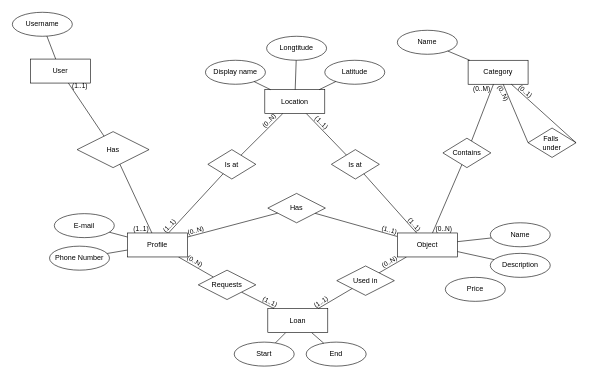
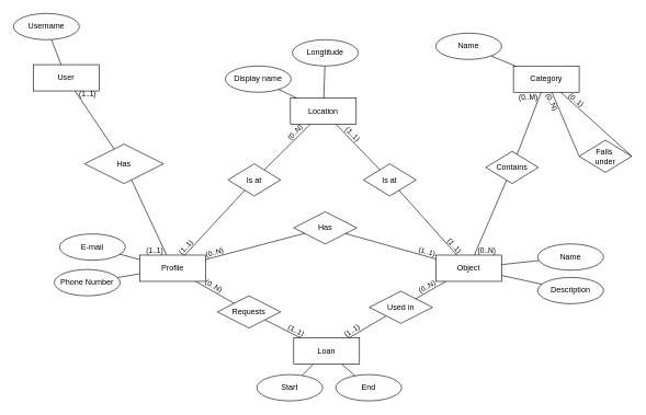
  <mxCell id="0" />
  <mxCell id="1" parent="0" />
  <mxCell id="2" value="Has" style="rhombus;whiteSpace=wrap;html=1;" parent="1" vertex="1"><mxGeometry x="446" y="322" width="96" height="49" as="geometry" /></mxCell>
  <mxCell id="3" value="" style="endArrow=none;html=1;rounded=0;" parent="1" source="28" target="2" edge="1"><mxGeometry width="50" height="50" relative="1" as="geometry"><mxPoint x="322" y="392.348" as="sourcePoint" /><mxPoint x="512" y="368" as="targetPoint" /></mxGeometry></mxCell>
  <mxCell id="4" value="" style="endArrow=none;html=1;rounded=0;" parent="1" source="27" target="2" edge="1"><mxGeometry width="50" height="50" relative="1" as="geometry"><mxPoint x="662" y="392.348" as="sourcePoint" /><mxPoint x="512" y="368" as="targetPoint" /></mxGeometry></mxCell>
  <mxCell id="5" value="" style="endArrow=none;html=1;rounded=0;" parent="1" source="28" target="53" edge="1"><mxGeometry width="50" height="50" relative="1" as="geometry"><mxPoint x="322" y="428.87" as="sourcePoint" /><mxPoint x="342.133" y="489.858" as="targetPoint" /></mxGeometry></mxCell>
  <mxCell id="6" value="" style="endArrow=none;html=1;rounded=0;" parent="1" source="54" target="27" edge="1"><mxGeometry width="50" height="50" relative="1" as="geometry"><mxPoint x="523.95" y="464.842" as="sourcePoint" /><mxPoint x="662" y="428.87" as="targetPoint" /></mxGeometry></mxCell>
  <mxCell id="7" value="&lt;font style=&quot;font-size: 11px;&quot;&gt;(1..1)&lt;/font&gt;" style="text;html=1;align=center;verticalAlign=middle;whiteSpace=wrap;rounded=0;rotation=15;" parent="1" vertex="1"><mxGeometry x="639" y="373" width="20" height="20" as="geometry" /></mxCell>
  <mxCell id="8" value="&lt;font style=&quot;font-size: 11px;&quot;&gt;(0..N)&lt;/font&gt;" style="text;html=1;align=center;verticalAlign=middle;whiteSpace=wrap;rounded=0;rotation=-16;" parent="1" vertex="1"><mxGeometry x="316" y="374" width="20" height="20" as="geometry" /></mxCell>
  <mxCell id="9" value="&lt;font style=&quot;font-size: 11px;&quot;&gt;(0..N)&lt;/font&gt;" style="text;html=1;align=center;verticalAlign=middle;whiteSpace=wrap;rounded=0;rotation=30;" parent="1" vertex="1"><mxGeometry x="315" y="425" width="20" height="20" as="geometry" /></mxCell>
  <mxCell id="10" value="&lt;font style=&quot;font-size: 11px;&quot;&gt;(0..N)&lt;/font&gt;" style="text;html=1;align=center;verticalAlign=middle;whiteSpace=wrap;rounded=0;rotation=-30;" parent="1" vertex="1"><mxGeometry x="639" y="426" width="20" height="20" as="geometry" /></mxCell>
  <mxCell id="11" value="Username" style="ellipse;whiteSpace=wrap;html=1;align=center;" parent="1" vertex="1"><mxGeometry x="20" y="20" width="100" height="40" as="geometry" /></mxCell>
  <mxCell id="12" value="E-mail" style="ellipse;whiteSpace=wrap;html=1;align=center;" parent="1" vertex="1"><mxGeometry x="90" y="355.77" width="100" height="40" as="geometry" /></mxCell>
  <mxCell id="13" value="Phone Number" style="ellipse;whiteSpace=wrap;html=1;align=center;" parent="1" vertex="1"><mxGeometry x="82" y="410" width="100" height="40" as="geometry" /></mxCell>
  <mxCell id="14" value="" style="endArrow=none;html=1;rounded=0;" parent="1" source="28" target="13" edge="1"><mxGeometry relative="1" as="geometry"><mxPoint x="312" y="253.714" as="sourcePoint" /><mxPoint x="352" y="388" as="targetPoint" /></mxGeometry></mxCell>
  <mxCell id="15" value="" style="endArrow=none;html=1;rounded=0;" parent="1" source="28" target="12" edge="1"><mxGeometry relative="1" as="geometry"><mxPoint x="312" y="231.529" as="sourcePoint" /><mxPoint x="362" y="398" as="targetPoint" /></mxGeometry></mxCell>
  <mxCell id="16" value="" style="endArrow=none;html=1;rounded=0;" parent="1" source="26" target="11" edge="1"><mxGeometry relative="1" as="geometry"><mxPoint x="90" y="98" as="sourcePoint" /><mxPoint x="150" y="294" as="targetPoint" /></mxGeometry></mxCell>
- <mxCell id="17" value="Price" style="ellipse;whiteSpace=wrap;html=1;align=center;" parent="1" vertex="1"><mxGeometry x="742" y="462" width="100" height="40" as="geometry" /></mxCell>
  <mxCell id="18" value="Description" style="ellipse;whiteSpace=wrap;html=1;align=center;" parent="1" vertex="1"><mxGeometry x="817" y="422" width="100" height="40" as="geometry" /></mxCell>
  <mxCell id="19" value="Name" style="ellipse;whiteSpace=wrap;html=1;align=center;" parent="1" vertex="1"><mxGeometry x="817" y="371" width="100" height="40" as="geometry" /></mxCell>
  <mxCell id="20" value="" style="endArrow=none;html=1;rounded=0;" parent="1" source="18" target="27" edge="1"><mxGeometry relative="1" as="geometry"><mxPoint x="582" y="568" as="sourcePoint" /><mxPoint x="782" y="401.625" as="targetPoint" /></mxGeometry></mxCell>
  <mxCell id="21" value="" style="endArrow=none;html=1;rounded=0;" parent="1" source="27" target="19" edge="1"><mxGeometry relative="1" as="geometry"><mxPoint x="777.714" y="378" as="sourcePoint" /><mxPoint x="742" y="448" as="targetPoint" /></mxGeometry></mxCell>
  <mxCell id="22" value="End" style="ellipse;whiteSpace=wrap;html=1;align=center;" parent="1" vertex="1"><mxGeometry x="510" y="570" width="100" height="40" as="geometry" /></mxCell>
  <mxCell id="23" value="Start" style="ellipse;whiteSpace=wrap;html=1;align=center;" parent="1" vertex="1"><mxGeometry x="390" y="570" width="100" height="40" as="geometry" /></mxCell>
  <mxCell id="24" value="" style="endArrow=none;html=1;rounded=0;" parent="1" source="22" target="51" edge="1"><mxGeometry relative="1" as="geometry"><mxPoint x="796" y="601.81" as="sourcePoint" /><mxPoint x="868.237" y="514" as="targetPoint" /></mxGeometry></mxCell>
  <mxCell id="25" value="" style="endArrow=none;html=1;rounded=0;" parent="1" source="23" target="51" edge="1"><mxGeometry relative="1" as="geometry"><mxPoint x="796" y="601.81" as="sourcePoint" /><mxPoint x="823.763" y="514" as="targetPoint" /></mxGeometry></mxCell>
  <mxCell id="26" value="User" style="whiteSpace=wrap;html=1;align=center;" parent="1" vertex="1"><mxGeometry x="50" y="98" width="100" height="40" as="geometry" /></mxCell>
  <mxCell id="27" value="Object" style="whiteSpace=wrap;html=1;align=center;" parent="1" vertex="1"><mxGeometry x="662" y="388" width="100" height="40" as="geometry" /></mxCell>
  <mxCell id="28" value="Profile" style="whiteSpace=wrap;html=1;align=center;" parent="1" vertex="1"><mxGeometry x="212" y="388" width="100" height="40" as="geometry" /></mxCell>
  <mxCell id="29" value="Has" style="shape=rhombus;perimeter=rhombusPerimeter;whiteSpace=wrap;html=1;align=center;" parent="1" vertex="1"><mxGeometry x="128" y="219" width="120" height="60" as="geometry" /></mxCell>
  <mxCell id="30" value="" style="endArrow=none;html=1;rounded=0;" parent="1" source="29" target="28" edge="1"><mxGeometry relative="1" as="geometry"><mxPoint x="172" y="558" as="sourcePoint" /><mxPoint x="332" y="558" as="targetPoint" /></mxGeometry></mxCell>
  <mxCell id="31" value="" style="endArrow=none;html=1;rounded=0;" parent="1" source="26" target="29" edge="1"><mxGeometry relative="1" as="geometry"><mxPoint x="172" y="558" as="sourcePoint" /><mxPoint x="332" y="558" as="targetPoint" /></mxGeometry></mxCell>
  <mxCell id="32" value="&lt;font style=&quot;font-size: 11px;&quot;&gt;(1..1)&lt;/font&gt;" style="text;html=1;align=center;verticalAlign=middle;whiteSpace=wrap;rounded=0;rotation=0;" parent="1" vertex="1"><mxGeometry x="123" y="133" width="20" height="20" as="geometry" /></mxCell>
  <mxCell id="33" value="&lt;font style=&quot;font-size: 11px;&quot;&gt;(1..1)&lt;/font&gt;" style="text;html=1;align=center;verticalAlign=middle;whiteSpace=wrap;rounded=0;rotation=0;" parent="1" vertex="1"><mxGeometry x="225" y="371" width="20" height="20" as="geometry" /></mxCell>
  <mxCell id="34" value="Location" style="whiteSpace=wrap;html=1;align=center;" parent="1" vertex="1"><mxGeometry x="441" y="149" width="100" height="40" as="geometry" /></mxCell>
  <mxCell id="35" value="Is at" style="rhombus;whiteSpace=wrap;html=1;" parent="1" vertex="1"><mxGeometry x="552" y="249" width="80" height="49" as="geometry" /></mxCell>
  <mxCell id="36" value="Is at" style="rhombus;whiteSpace=wrap;html=1;" parent="1" vertex="1"><mxGeometry x="346" y="249" width="80" height="49" as="geometry" /></mxCell>
  <mxCell id="37" value="" style="endArrow=none;html=1;rounded=0;" parent="1" source="36" target="34" edge="1"><mxGeometry relative="1" as="geometry"><mxPoint x="387" y="299" as="sourcePoint" /><mxPoint x="547" y="299" as="targetPoint" /></mxGeometry></mxCell>
  <mxCell id="38" value="" style="endArrow=none;html=1;rounded=0;" parent="1" source="28" target="36" edge="1"><mxGeometry relative="1" as="geometry"><mxPoint x="387" y="299" as="sourcePoint" /><mxPoint x="547" y="299" as="targetPoint" /></mxGeometry></mxCell>
  <mxCell id="39" value="" style="endArrow=none;html=1;rounded=0;" parent="1" source="27" target="35" edge="1"><mxGeometry relative="1" as="geometry"><mxPoint x="387" y="299" as="sourcePoint" /><mxPoint x="547" y="299" as="targetPoint" /></mxGeometry></mxCell>
  <mxCell id="40" value="" style="endArrow=none;html=1;rounded=0;" parent="1" source="35" target="34" edge="1"><mxGeometry relative="1" as="geometry"><mxPoint x="387" y="299" as="sourcePoint" /><mxPoint x="547" y="299" as="targetPoint" /></mxGeometry></mxCell>
  <mxCell id="41" value="&lt;font style=&quot;font-size: 11px;&quot;&gt;(0..N)&lt;/font&gt;" style="text;html=1;align=center;verticalAlign=middle;whiteSpace=wrap;rounded=0;rotation=-46;" parent="1" vertex="1"><mxGeometry x="437" y="190" width="22" height="21" as="geometry" /></mxCell>
  <mxCell id="42" value="&lt;font style=&quot;font-size: 11px;&quot;&gt;(1..1)&lt;/font&gt;" style="text;html=1;align=center;verticalAlign=middle;whiteSpace=wrap;rounded=0;rotation=-46;" parent="1" vertex="1"><mxGeometry x="272" y="365.77" width="20" height="20" as="geometry" /></mxCell>
  <mxCell id="43" value="&lt;font style=&quot;font-size: 11px;&quot;&gt;(1..1)&lt;/font&gt;" style="text;html=1;align=center;verticalAlign=middle;whiteSpace=wrap;rounded=0;rotation=45;" parent="1" vertex="1"><mxGeometry x="526" y="194" width="20" height="20" as="geometry" /></mxCell>
  <mxCell id="44" value="&lt;font style=&quot;font-size: 11px;&quot;&gt;(1..1)&lt;/font&gt;" style="text;html=1;align=center;verticalAlign=middle;whiteSpace=wrap;rounded=0;rotation=48;" parent="1" vertex="1"><mxGeometry x="681" y="363.77" width="20" height="20" as="geometry" /></mxCell>
- <mxCell id="45" value="Latitude" style="ellipse;whiteSpace=wrap;html=1;align=center;" parent="1" vertex="1"><mxGeometry x="541" y="100" width="100" height="40" as="geometry" /></mxCell>
  <mxCell id="46" value="Longtitude" style="ellipse;whiteSpace=wrap;html=1;align=center;" parent="1" vertex="1"><mxGeometry x="444" y="60" width="100" height="40" as="geometry" /></mxCell>
  <mxCell id="47" value="Display name" style="ellipse;whiteSpace=wrap;html=1;align=center;" parent="1" vertex="1"><mxGeometry x="342" y="100" width="100" height="40" as="geometry" /></mxCell>
- <mxCell id="48" value="" style="endArrow=none;html=1;rounded=0;" parent="1" source="34" target="45" edge="1"><mxGeometry relative="1" as="geometry"><mxPoint x="420" y="210" as="sourcePoint" /><mxPoint x="580" y="210" as="targetPoint" /></mxGeometry></mxCell>
  <mxCell id="49" value="" style="endArrow=none;html=1;rounded=0;" parent="1" source="34" target="46" edge="1"><mxGeometry relative="1" as="geometry"><mxPoint x="420" y="210" as="sourcePoint" /><mxPoint x="580" y="210" as="targetPoint" /></mxGeometry></mxCell>
  <mxCell id="50" value="" style="endArrow=none;html=1;rounded=0;" parent="1" source="47" target="34" edge="1"><mxGeometry relative="1" as="geometry"><mxPoint x="420" y="210" as="sourcePoint" /><mxPoint x="580" y="210" as="targetPoint" /></mxGeometry></mxCell>
  <mxCell id="51" value="Loan" style="whiteSpace=wrap;html=1;align=center;" vertex="1" parent="1"><mxGeometry x="446" y="514" width="100" height="40" as="geometry" /></mxCell>
  <mxCell id="52" value="" style="endArrow=none;html=1;rounded=0;" edge="1" parent="1" source="53" target="51"><mxGeometry width="50" height="50" relative="1" as="geometry"><mxPoint x="383.022" y="529.414" as="sourcePoint" /><mxPoint x="369" y="604" as="targetPoint" /></mxGeometry></mxCell>
  <mxCell id="53" value="Requests" style="rhombus;whiteSpace=wrap;html=1;" vertex="1" parent="1"><mxGeometry x="330" y="450" width="96" height="49" as="geometry" /></mxCell>
  <mxCell id="54" value="Used in" style="rhombus;whiteSpace=wrap;html=1;" vertex="1" parent="1"><mxGeometry x="561" y="443" width="96" height="49" as="geometry" /></mxCell>
  <mxCell id="55" value="" style="endArrow=none;html=1;rounded=0;" edge="1" parent="1" source="51" target="54"><mxGeometry relative="1" as="geometry"><mxPoint x="460" y="600" as="sourcePoint" /><mxPoint x="620" y="600" as="targetPoint" /></mxGeometry></mxCell>
  <mxCell id="56" value="Category" style="whiteSpace=wrap;html=1;align=center;" vertex="1" parent="1"><mxGeometry x="780" y="100" width="100" height="40" as="geometry" /></mxCell>
  <mxCell id="57" value="Contains" style="rhombus;whiteSpace=wrap;html=1;" vertex="1" parent="1"><mxGeometry x="738" y="230" width="80" height="49" as="geometry" /></mxCell>
  <mxCell id="58" value="" style="endArrow=none;html=1;rounded=0;" edge="1" parent="1" source="57" target="56"><mxGeometry relative="1" as="geometry"><mxPoint x="580" y="470" as="sourcePoint" /><mxPoint x="740" y="470" as="targetPoint" /></mxGeometry></mxCell>
  <mxCell id="59" value="" style="endArrow=none;html=1;rounded=0;" edge="1" parent="1" source="57" target="27"><mxGeometry relative="1" as="geometry"><mxPoint x="580" y="470" as="sourcePoint" /><mxPoint x="740" y="470" as="targetPoint" /></mxGeometry></mxCell>
  <mxCell id="60" value="Name" style="ellipse;whiteSpace=wrap;html=1;align=center;" vertex="1" parent="1"><mxGeometry x="662" y="50" width="100" height="40" as="geometry" /></mxCell>
  <mxCell id="61" value="Falls&amp;nbsp;&lt;div&gt;under&lt;/div&gt;" style="rhombus;whiteSpace=wrap;html=1;" vertex="1" parent="1"><mxGeometry x="880" y="213" width="80" height="49" as="geometry" /></mxCell>
  <mxCell id="62" value="" style="endArrow=none;html=1;rounded=0;exitX=1;exitY=0.5;exitDx=0;exitDy=0;" edge="1" parent="1" source="61" target="56"><mxGeometry relative="1" as="geometry"><mxPoint x="796" y="245" as="sourcePoint" /><mxPoint x="832" y="150" as="targetPoint" /></mxGeometry></mxCell>
  <mxCell id="63" value="" style="endArrow=none;html=1;rounded=0;exitX=0;exitY=0.5;exitDx=0;exitDy=0;" edge="1" parent="1" source="61" target="56"><mxGeometry relative="1" as="geometry"><mxPoint x="1000" y="248" as="sourcePoint" /><mxPoint x="867" y="150" as="targetPoint" /></mxGeometry></mxCell>
  <mxCell id="64" value="&lt;font style=&quot;font-size: 11px;&quot;&gt;(1..1)&lt;/font&gt;" style="text;html=1;align=center;verticalAlign=middle;whiteSpace=wrap;rounded=0;rotation=27;" vertex="1" parent="1"><mxGeometry x="440" y="493" width="20" height="20" as="geometry" /></mxCell>
  <mxCell id="65" value="&lt;font style=&quot;font-size: 11px;&quot;&gt;(1..1)&lt;/font&gt;" style="text;html=1;align=center;verticalAlign=middle;whiteSpace=wrap;rounded=0;rotation=-33;" vertex="1" parent="1"><mxGeometry x="525" y="493" width="20" height="20" as="geometry" /></mxCell>
  <mxCell id="66" value="&lt;font style=&quot;font-size: 11px;&quot;&gt;(0..M)&lt;/font&gt;" style="text;html=1;align=center;verticalAlign=middle;whiteSpace=wrap;rounded=0;rotation=0;" vertex="1" parent="1"><mxGeometry x="793" y="137" width="20" height="20" as="geometry" /></mxCell>
  <mxCell id="67" value="&lt;font style=&quot;font-size: 11px;&quot;&gt;(0..N)&lt;/font&gt;" style="text;html=1;align=center;verticalAlign=middle;whiteSpace=wrap;rounded=0;rotation=0;" vertex="1" parent="1"><mxGeometry x="730" y="371" width="20" height="20" as="geometry" /></mxCell>
  <mxCell id="68" value="&lt;font style=&quot;font-size: 11px;&quot;&gt;(0..1)&lt;/font&gt;" style="text;html=1;align=center;verticalAlign=middle;whiteSpace=wrap;rounded=0;rotation=40;" vertex="1" parent="1"><mxGeometry x="866" y="142" width="20" height="20" as="geometry" /></mxCell>
  <mxCell id="69" value="&lt;font style=&quot;font-size: 11px;&quot;&gt;(0..N)&lt;/font&gt;" style="text;html=1;align=center;verticalAlign=middle;whiteSpace=wrap;rounded=0;rotation=63;" vertex="1" parent="1"><mxGeometry x="829" y="145" width="20" height="20" as="geometry" /></mxCell>
  <mxCell id="70" value="" style="endArrow=none;html=1;rounded=0;" edge="1" parent="1" source="60" target="56"><mxGeometry relative="1" as="geometry"><mxPoint x="650" y="100" as="sourcePoint" /><mxPoint x="810" y="100" as="targetPoint" /></mxGeometry></mxCell>
